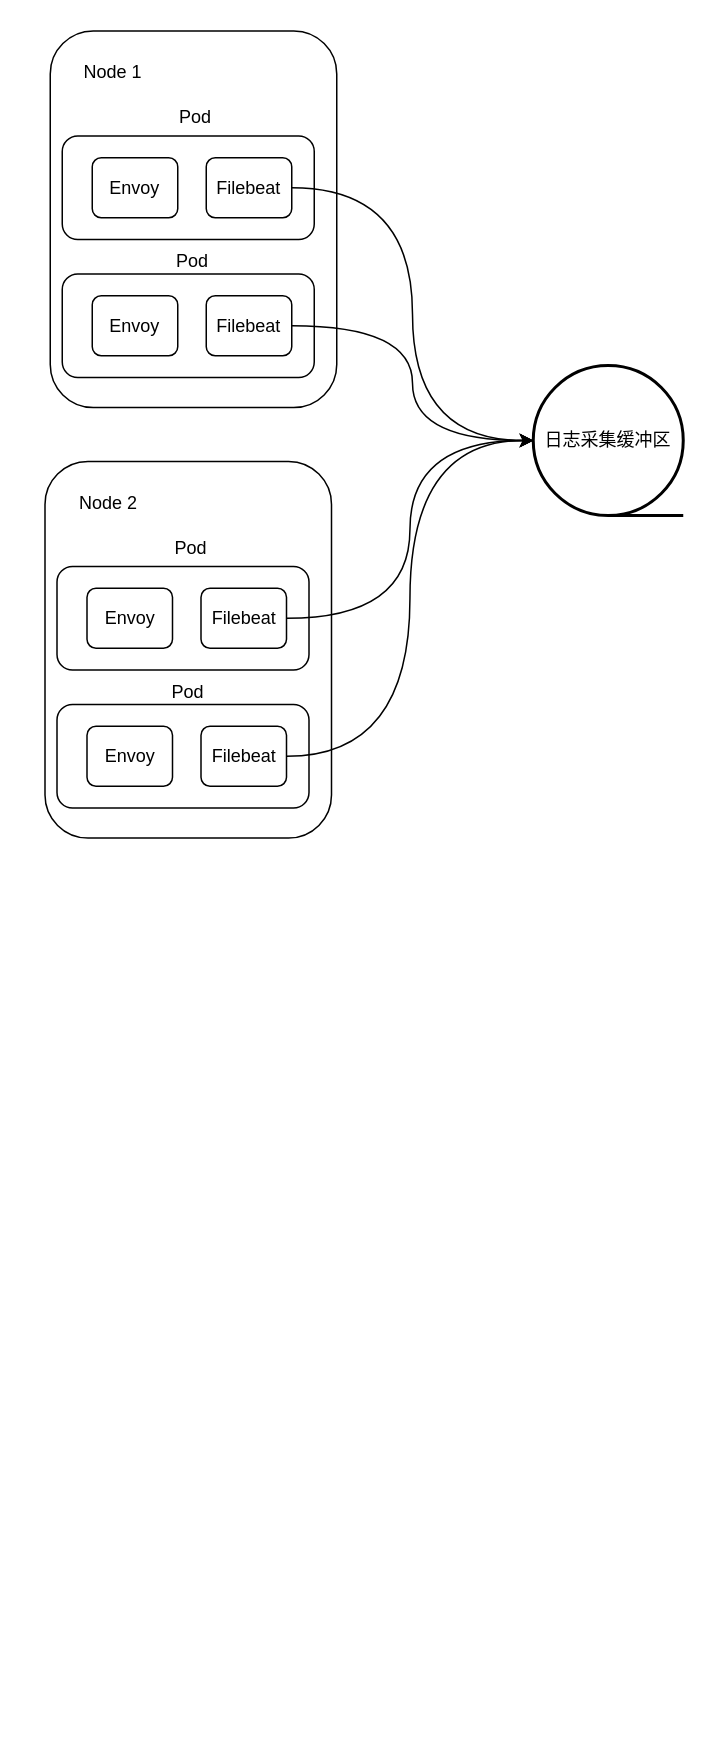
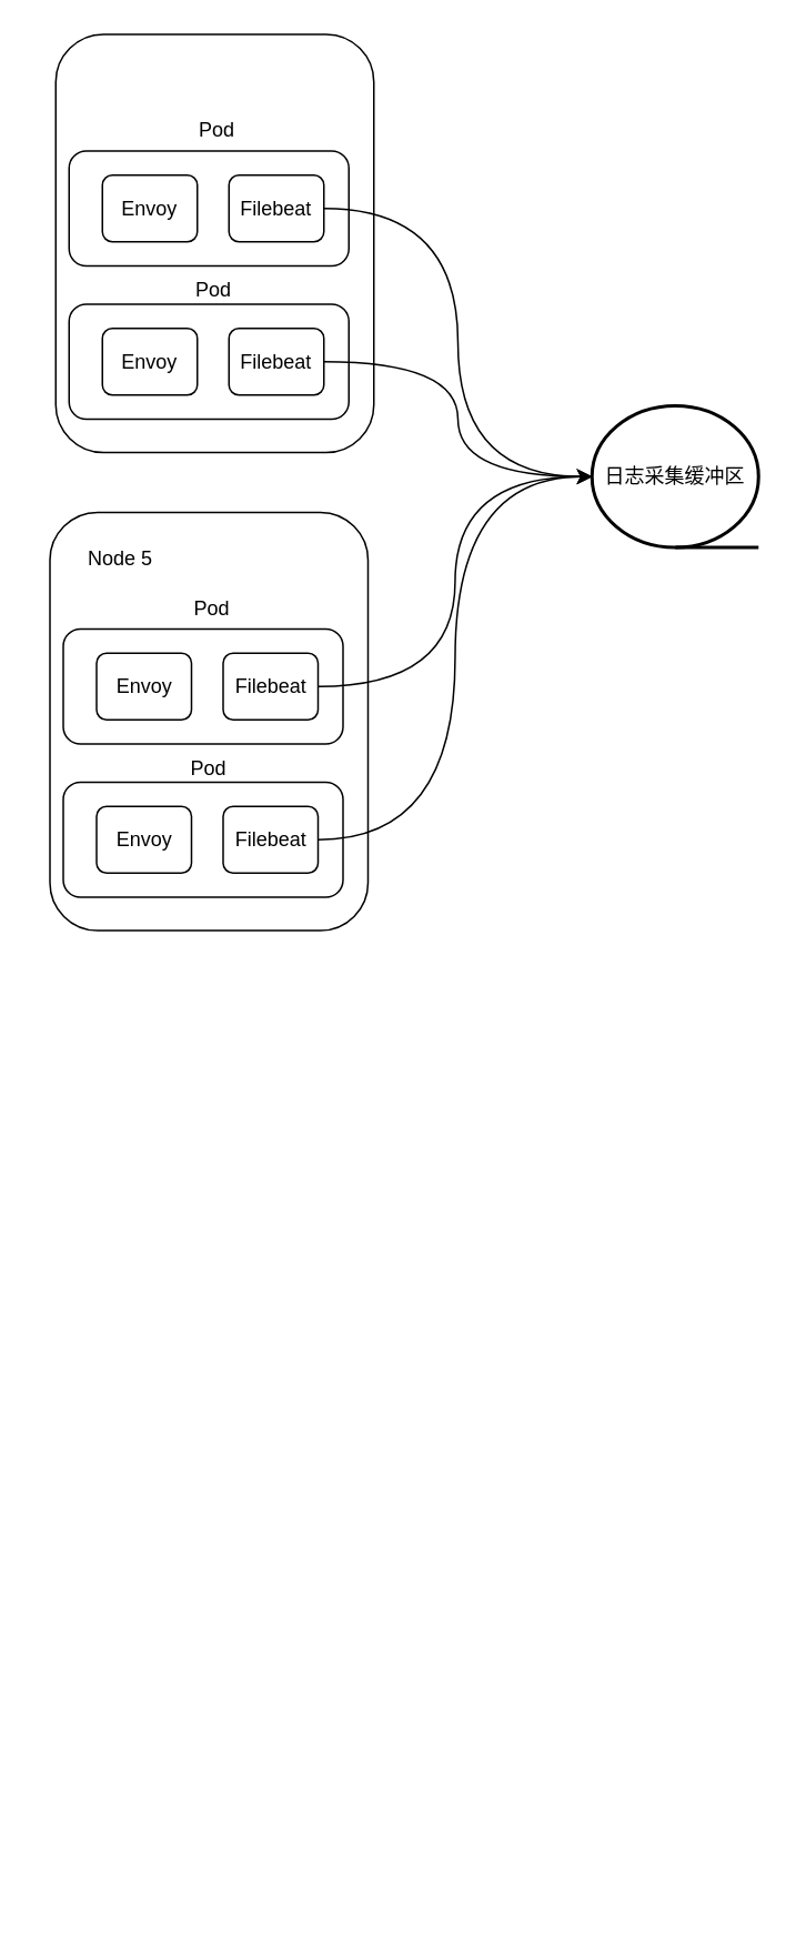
  <mxCell id="0" />
  <mxCell id="1" parent="0" />
  <mxCell id="2" value="" style="rounded=1;whiteSpace=wrap;html=1;" vertex="1" parent="1"><mxGeometry x="33" y="20" width="191" height="251" as="geometry" /></mxCell>
- <mxCell id="3" value="Node 1" style="text;html=1;strokeColor=none;fillColor=none;align=center;verticalAlign=middle;whiteSpace=wrap;rounded=0;" vertex="1" parent="1"><mxGeometry x="45" y="33" width="60" height="30" as="geometry" /></mxCell>
  <mxCell id="4" value="" style="rounded=1;whiteSpace=wrap;html=1;" vertex="1" parent="1"><mxGeometry x="41" y="90" width="168" height="69" as="geometry" /></mxCell>
  <mxCell id="5" value="Envoy" style="rounded=1;whiteSpace=wrap;html=1;" vertex="1" parent="1"><mxGeometry x="61" y="104.5" width="57" height="40" as="geometry" /></mxCell>
- <mxCell id="6" value="日志采集缓冲区" style="strokeWidth=2;html=1;shape=mxgraph.flowchart.sequential_data;whiteSpace=wrap;" vertex="1" parent="1"><mxGeometry x="355" y="243" width="100" height="100" as="geometry" /></mxCell>
+ <mxCell id="6" value="日志采集缓冲区" style="strokeWidth=2;html=1;shape=mxgraph.flowchart.sequential_data;whiteSpace=wrap;" vertex="1" parent="1"><mxGeometry x="355" y="243" width="100" height="85" as="geometry" /></mxCell>
  <mxCell id="7" value="" style="shape=image;verticalLabelPosition=bottom;labelBackgroundColor=default;verticalAlign=top;aspect=fixed;imageAspect=0;image=https://raw.githubusercontent.com/stong1994/images/master/picgo/202208151236876.png;" vertex="1" parent="1"><mxGeometry x="20" y="629" width="442" height="520" as="geometry" /></mxCell>
  <mxCell id="8" style="edgeStyle=orthogonalEdgeStyle;curved=1;rounded=0;orthogonalLoop=1;jettySize=auto;html=1;exitX=1;exitY=0.5;exitDx=0;exitDy=0;entryX=0;entryY=0.5;entryDx=0;entryDy=0;entryPerimeter=0;" edge="1" parent="1" source="9" target="6"><mxGeometry relative="1" as="geometry" /></mxCell>
  <mxCell id="9" value="Filebeat" style="rounded=1;whiteSpace=wrap;html=1;" vertex="1" parent="1"><mxGeometry x="137" y="104.5" width="57" height="40" as="geometry" /></mxCell>
  <mxCell id="10" value="Pod" style="text;html=1;strokeColor=none;fillColor=none;align=center;verticalAlign=middle;whiteSpace=wrap;rounded=0;" vertex="1" parent="1"><mxGeometry x="100" y="63" width="60" height="30" as="geometry" /></mxCell>
  <mxCell id="11" value="" style="rounded=1;whiteSpace=wrap;html=1;" vertex="1" parent="1"><mxGeometry x="41" y="182" width="168" height="69" as="geometry" /></mxCell>
  <mxCell id="12" value="Envoy" style="rounded=1;whiteSpace=wrap;html=1;" vertex="1" parent="1"><mxGeometry x="61" y="196.5" width="57" height="40" as="geometry" /></mxCell>
  <mxCell id="13" style="edgeStyle=orthogonalEdgeStyle;curved=1;rounded=0;orthogonalLoop=1;jettySize=auto;html=1;entryX=0;entryY=0.5;entryDx=0;entryDy=0;entryPerimeter=0;" edge="1" parent="1" source="14" target="6"><mxGeometry relative="1" as="geometry" /></mxCell>
  <mxCell id="14" value="Filebeat" style="rounded=1;whiteSpace=wrap;html=1;" vertex="1" parent="1"><mxGeometry x="137" y="196.5" width="57" height="40" as="geometry" /></mxCell>
  <mxCell id="15" value="Pod" style="text;html=1;strokeColor=none;fillColor=none;align=center;verticalAlign=middle;whiteSpace=wrap;rounded=0;" vertex="1" parent="1"><mxGeometry x="98" y="159" width="60" height="30" as="geometry" /></mxCell>
  <mxCell id="16" value="" style="rounded=1;whiteSpace=wrap;html=1;" vertex="1" parent="1"><mxGeometry x="29.5" y="307" width="191" height="251" as="geometry" /></mxCell>
- <mxCell id="17" value="Node 2" style="text;html=1;strokeColor=none;fillColor=none;align=center;verticalAlign=middle;whiteSpace=wrap;rounded=0;" vertex="1" parent="1"><mxGeometry x="41.5" y="320" width="60" height="30" as="geometry" /></mxCell>
+ <mxCell id="17" value="Node 5" style="text;html=1;strokeColor=none;fillColor=none;align=center;verticalAlign=middle;whiteSpace=wrap;rounded=0;" vertex="1" parent="1"><mxGeometry x="41.5" y="320" width="60" height="30" as="geometry" /></mxCell>
  <mxCell id="18" value="" style="rounded=1;whiteSpace=wrap;html=1;" vertex="1" parent="1"><mxGeometry x="37.5" y="377" width="168" height="69" as="geometry" /></mxCell>
  <mxCell id="19" value="Envoy" style="rounded=1;whiteSpace=wrap;html=1;" vertex="1" parent="1"><mxGeometry x="57.5" y="391.5" width="57" height="40" as="geometry" /></mxCell>
  <mxCell id="20" style="edgeStyle=orthogonalEdgeStyle;rounded=0;orthogonalLoop=1;jettySize=auto;html=1;curved=1;entryX=0;entryY=0.5;entryDx=0;entryDy=0;entryPerimeter=0;" edge="1" parent="1" source="21" target="6"><mxGeometry relative="1" as="geometry" /></mxCell>
  <mxCell id="21" value="Filebeat" style="rounded=1;whiteSpace=wrap;html=1;" vertex="1" parent="1"><mxGeometry x="133.5" y="391.5" width="57" height="40" as="geometry" /></mxCell>
  <mxCell id="22" value="Pod" style="text;html=1;strokeColor=none;fillColor=none;align=center;verticalAlign=middle;whiteSpace=wrap;rounded=0;" vertex="1" parent="1"><mxGeometry x="96.5" y="350" width="60" height="30" as="geometry" /></mxCell>
  <mxCell id="23" value="" style="rounded=1;whiteSpace=wrap;html=1;" vertex="1" parent="1"><mxGeometry x="37.5" y="469" width="168" height="69" as="geometry" /></mxCell>
  <mxCell id="24" value="Envoy" style="rounded=1;whiteSpace=wrap;html=1;" vertex="1" parent="1"><mxGeometry x="57.5" y="483.5" width="57" height="40" as="geometry" /></mxCell>
  <mxCell id="25" style="edgeStyle=orthogonalEdgeStyle;curved=1;rounded=0;orthogonalLoop=1;jettySize=auto;html=1;entryX=0;entryY=0.5;entryDx=0;entryDy=0;entryPerimeter=0;" edge="1" parent="1" source="26" target="6"><mxGeometry relative="1" as="geometry" /></mxCell>
  <mxCell id="26" value="Filebeat" style="rounded=1;whiteSpace=wrap;html=1;" vertex="1" parent="1"><mxGeometry x="133.5" y="483.5" width="57" height="40" as="geometry" /></mxCell>
  <mxCell id="27" value="Pod" style="text;html=1;strokeColor=none;fillColor=none;align=center;verticalAlign=middle;whiteSpace=wrap;rounded=0;" vertex="1" parent="1"><mxGeometry x="94.5" y="446" width="60" height="30" as="geometry" /></mxCell>
